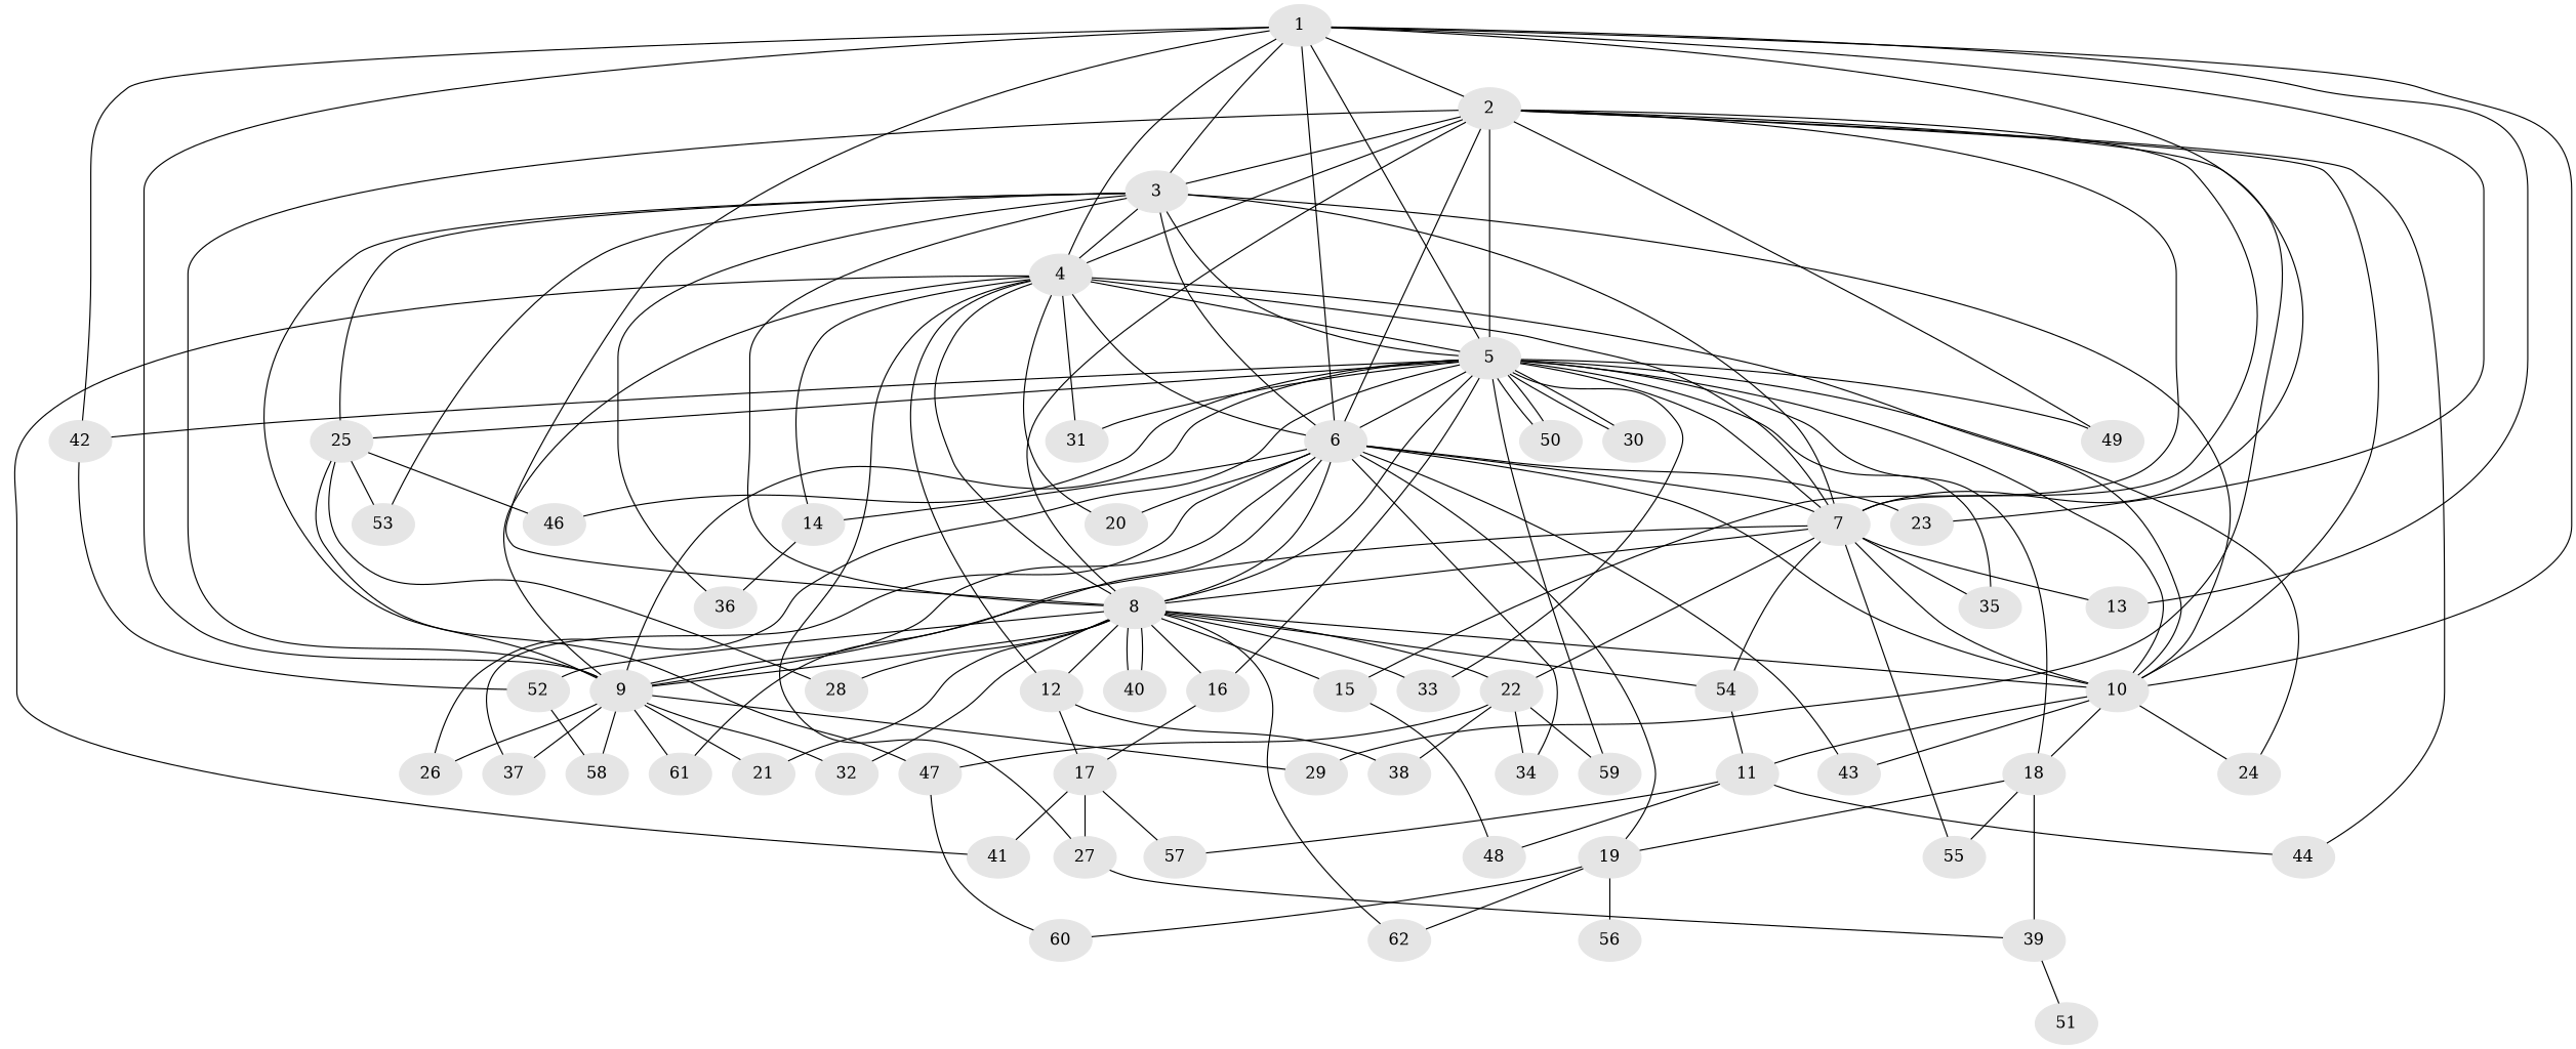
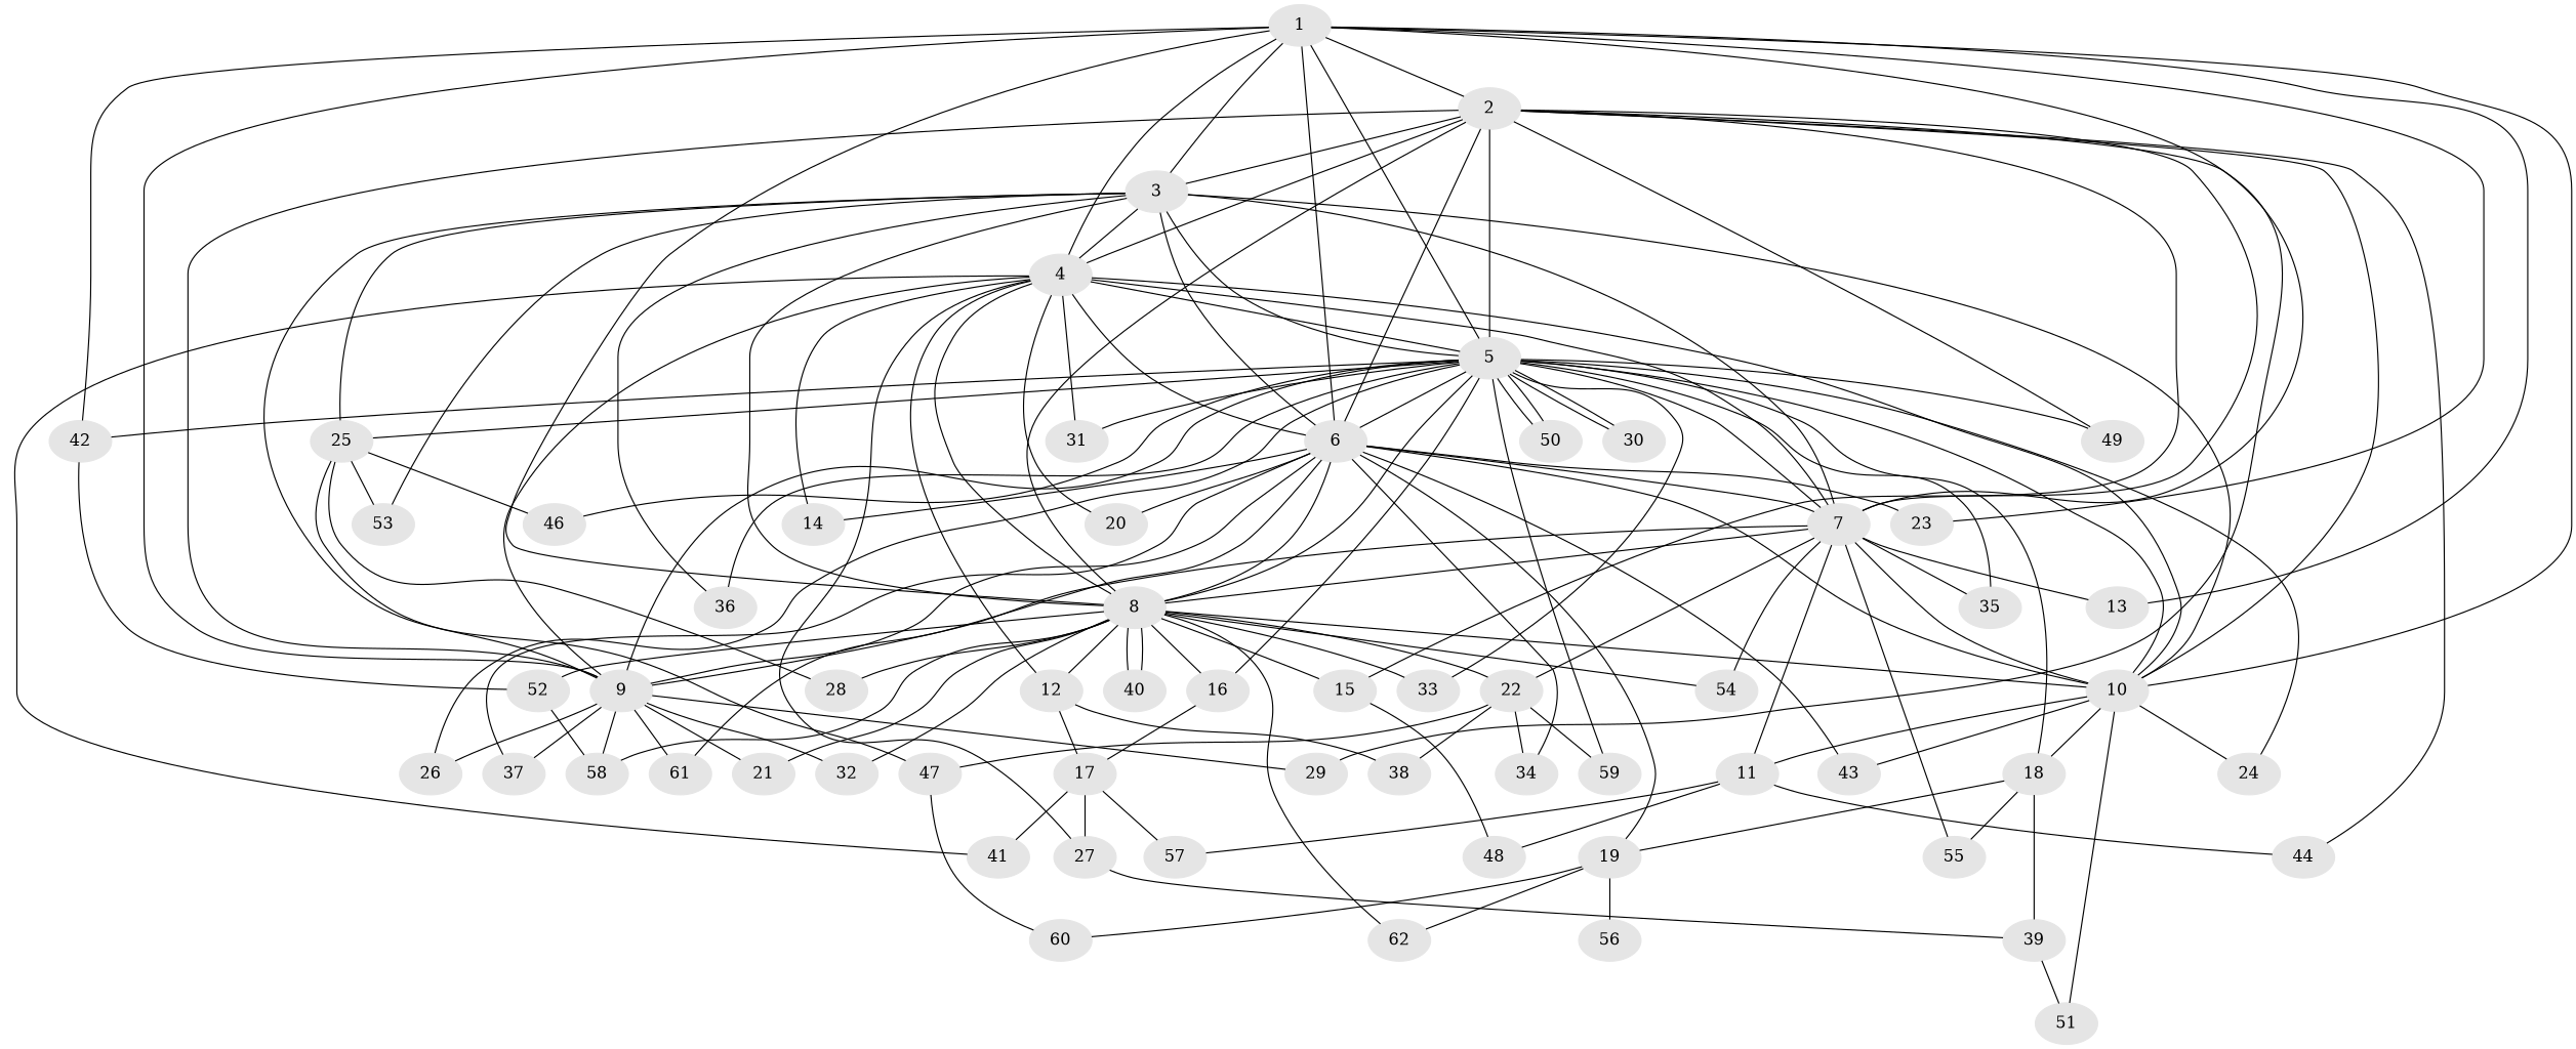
  graph {
    node [color=gray90 style=filled]
    1
    2
    3
    4
    5
    6
    7
    8
    9
    10
    13
    23
    42
    15
    29
    44
    49
    25
    36
    53
    12
    14
    20
    27
    31
    41
    16
    18
    24
    26
    30
    33
    35
    46
    50
    59
    19
    34
    37
    43
    61
    11
    22
    54
    55
    21
    28
    32
    40
    52
    62
    58
    51
    48
    47
    17
    38
    39
    56
    60
    57
    1 -- 2
    1 -- 3
    1 -- 4
    1 -- 5
    1 -- 6
    1 -- 7
    1 -- 8
    1 -- 9
    1 -- 10
    1 -- 13
    1 -- 23
    1 -- 42
    2 -- 3
    2 -- 4
    2 -- 5
    2 -- 6
    2 -- 7
    2 -- 8
    2 -- 9
    2 -- 10
    2 -- 15
    2 -- 29
    2 -- 44
    2 -- 49
    3 -- 4
    3 -- 5
    3 -- 6
    3 -- 7
    3 -- 8
    3 -- 9
    3 -- 10
    3 -- 25
    3 -- 36
    3 -- 53
    4 -- 5
    4 -- 6
    4 -- 7
    4 -- 8
    4 -- 9
    4 -- 10
    4 -- 12
    4 -- 14
    4 -- 20
    4 -- 27
    4 -- 31
    4 -- 41
    5 -- 6
    5 -- 7
    5 -- 8
    5 -- 9
    5 -- 10
    5 -- 42
    5 -- 49
    5 -- 25
-   14 -- 36
+   5 -- 36
    5 -- 31
    5 -- 16
    5 -- 18
    5 -- 24
    5 -- 26
    5 -- 30
    5 -- 30
    5 -- 33
    5 -- 35
    5 -- 46
    5 -- 50
    5 -- 50
    5 -- 59
    6 -- 7
    6 -- 8
    6 -- 9
    6 -- 10
    6 -- 23
    6 -- 14
    6 -- 20
    6 -- 19
    6 -- 34
    6 -- 37
    6 -- 43
    6 -- 61
    7 -- 8
    7 -- 9
    7 -- 10
    7 -- 13
    7 -- 35
-   54 -- 11
+   7 -- 11
    7 -- 22
    7 -- 54
    7 -- 55
-   8 -- 9
+   8 -- 58
    8 -- 10
    8 -- 15
    8 -- 12
    8 -- 16
    8 -- 33
    8 -- 22
    8 -- 54
    8 -- 21
    8 -- 28
    8 -- 32
    8 -- 40
    8 -- 40
    8 -- 52
    8 -- 62
    9 -- 29
    9 -- 26
    9 -- 37
    9 -- 61
    9 -- 21
    9 -- 32
    9 -- 58
    10 -- 18
    10 -- 24
    10 -- 43
    10 -- 11
+   10 -- 51
    42 -- 52
    15 -- 48
    25 -- 53
    25 -- 46
    25 -- 28
    25 -- 47
    12 -- 17
    12 -- 38
    27 -- 39
    16 -- 17
    18 -- 19
    18 -- 55
    18 -- 39
    19 -- 62
    19 -- 56
    19 -- 60
    11 -- 44
    11 -- 48
    11 -- 57
    22 -- 59
    22 -- 34
    22 -- 47
    22 -- 38
    52 -- 58
    47 -- 60
    17 -- 27
    17 -- 41
    17 -- 57
    39 -- 51
  }
